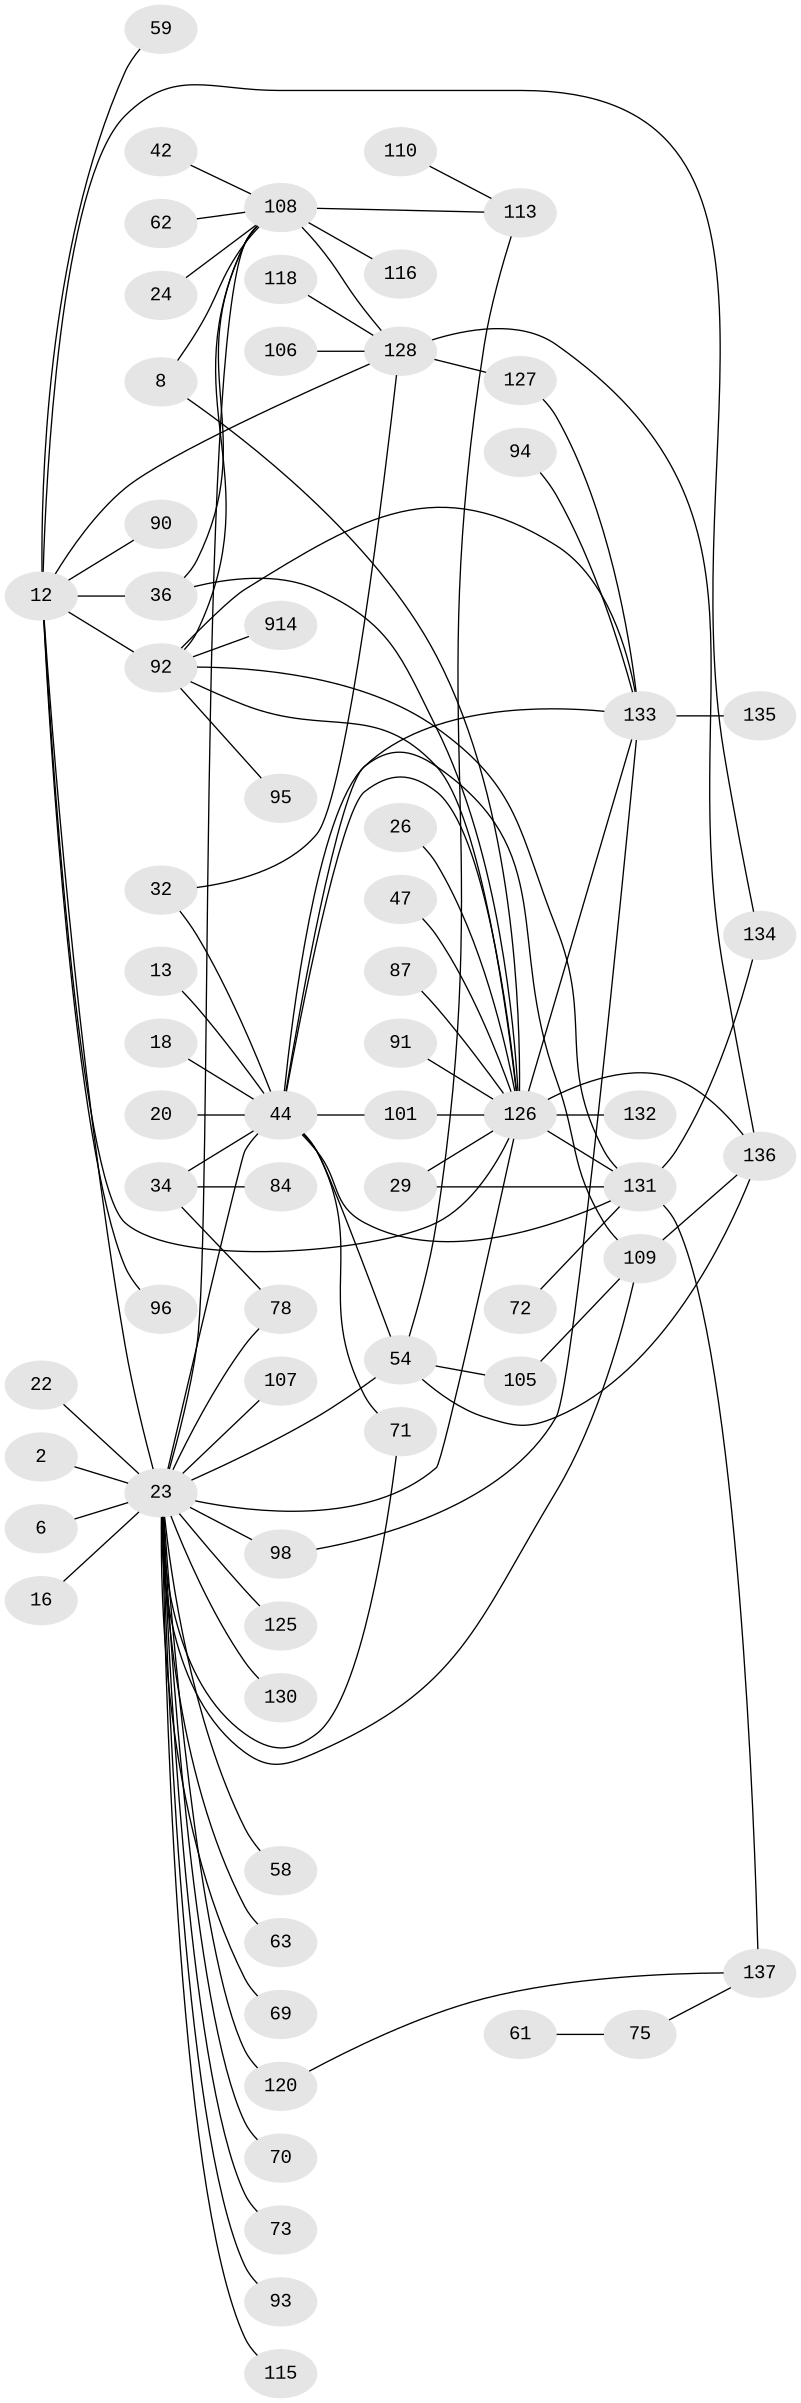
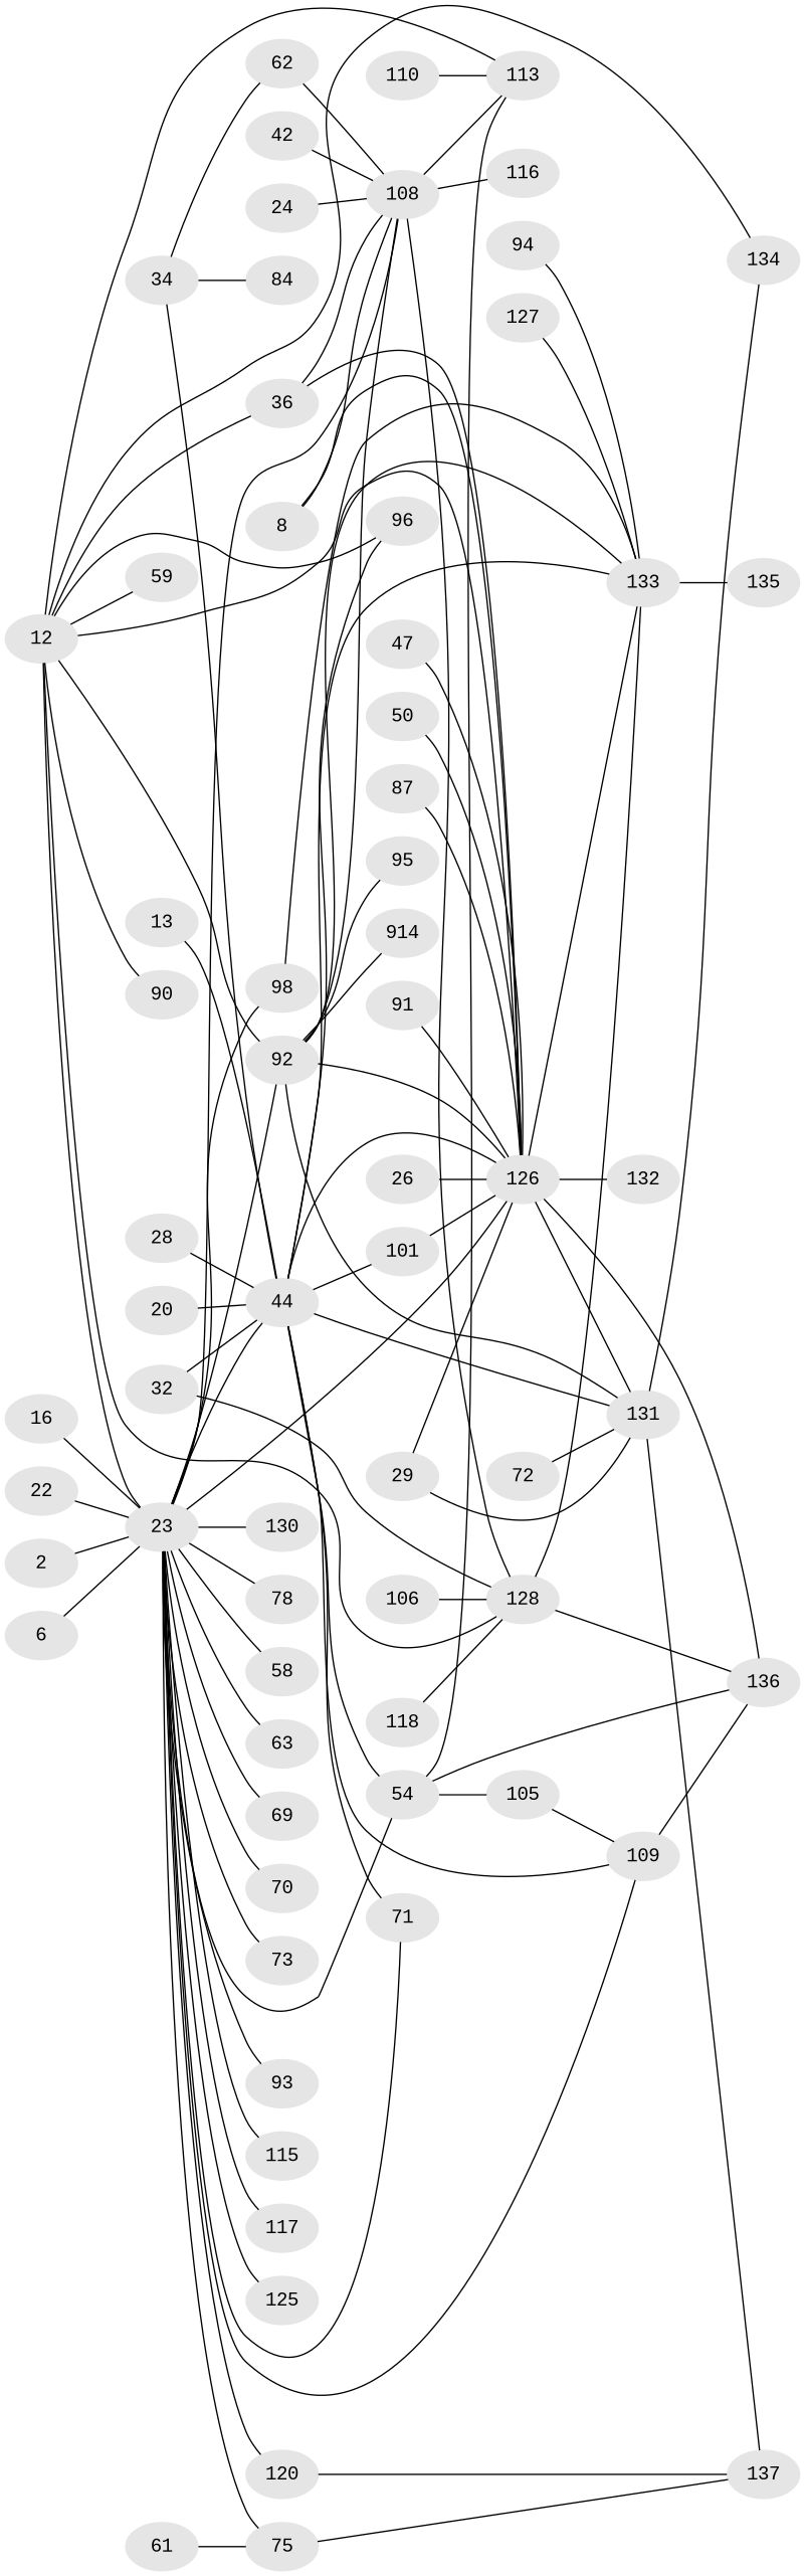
  graph {
    fontname="Liberation Mono"
    rankdir=LR
    node [color=gray90 fontname="Liberation Mono" style=filled]
    edge [fontname="Liberation Mono"]
    23 [super="+1"]
    108 [super="+37+31+77"]
    126 [super="+112"]
    92 [super="+88+68+39"]
    44 [super="+3"]
    54 [super="+19"]
    58
    63
    69
    70
    71 [super="+9"]
    73
    75 [super="+7"]
    93
    98
    109 [super="+76+65+97"]
    115
-   117 [super="+38" label=107]
+   117 [super="+38"]
    120
    125
    130 [super="+66+85"]
    78
    2
    6
    113 [super="+56+102"]
    128 [super="+43+83"]
    116
    8
    131 [super="+28+51"]
    133 [super="+129+103"]
    136 [super="+122"]
    132
    12 [super="+10"]
    36
    59
    90
    96 [super="+82"]
    134 [super="+52+119+121+123"]
    95
    n40 [label=914]
    101 [super="+99"]
    13
    16
-   18
+   18 [label=28]
    20 [super="+11"]
    22
    34
    84
    105
    137 [super="+104"]
    26
    29
    32
    42
    135
    47
+   50
    61
    62
    72
    n61 [label=24]
    87
    91
    94 [super="+80"]
    106
    110
    118
    127
    23 -- 108 [weight=7]
    23 -- 126 [weight=5]
+   23 -- 92 [weight=2]
    23 -- 44 [weight=3]
    23 -- 54
    23 -- 58
    23 -- 63
    23 -- 69
    23 -- 70
    23 -- 71
    23 -- 73
+   23 -- 75 [weight=2]
    23 -- 93
    23 -- 98 [weight=2]
    23 -- 109
    23 -- 115
    23 -- 117
    23 -- 120 [weight=2]
    23 -- 125
    23 -- 130
    23 -- 78 [weight=2]
    108 -- 113 [weight=2]
    108 -- 128 [weight=3]
    108 -- 116
    126 -- 131 [weight=2]
    126 -- 133
    126 -- 136
    126 -- 132 [weight=2]
    92 -- 108
    92 -- 126
    92 -- 131
    92 -- 133
    92 -- 95
    92 -- n40
    44 -- 126
    44 -- 54 [weight=2]
    44 -- 71 [weight=2]
    44 -- 109 [weight=2]
    44 -- 131 [weight=2]
    44 -- 133 [weight=2]
+   44 -- 96
    44 -- 101
    54 -- 113
    54 -- 136
    54 -- 105
    75 -- 137
    98 -- 133
    109 -- 136
    120 -- 137
    2 -- 23
    6 -- 23
-   128 -- 127 [weight=2]
+   128 -- 133 [weight=2]
    128 -- 136
    8 -- 108
    8 -- 126
    131 -- 134
    131 -- 137
    133 -- 135
    12 -- 23 [weight=2]
    12 -- 126 [weight=2]
    12 -- 92
+   12 -- 113 [weight=3]
    12 -- 128 [weight=3]
    12 -- 36
    12 -- 59
    12 -- 90
    12 -- 96
    12 -- 134
    36 -- 108
    36 -- 126
    101 -- 126
    13 -- 44
    16 -- 23
    18 -- 44
    20 -- 44
    22 -- 23
    34 -- 44
-   34 -- 78
+   34 -- 62
    34 -- 84
    105 -- 109
    26 -- 126 [weight=2]
    29 -- 126 [weight=2]
    29 -- 131
    32 -- 44
    32 -- 128
    42 -- 108
    47 -- 126
+   50 -- 126
    61 -- 75
    62 -- 108
    72 -- 131
    n61 -- 108
    87 -- 126 [weight=2]
    91 -- 126
    94 -- 133
    106 -- 128
    110 -- 113
    118 -- 128
    127 -- 133
  }
